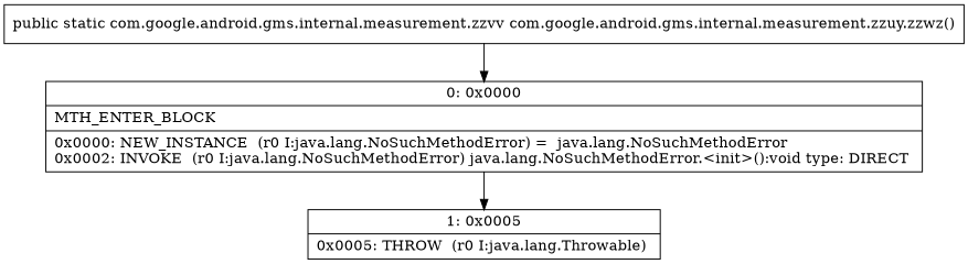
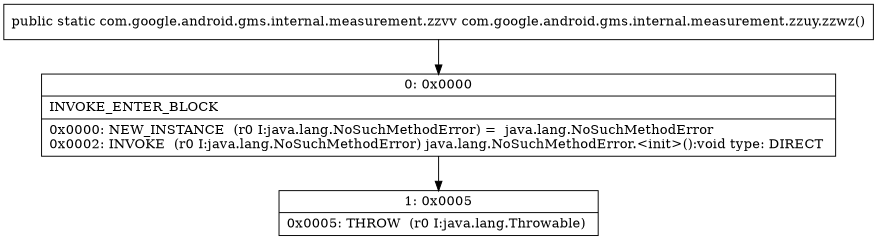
  digraph {
    node [shape=record]
-   n1 [label="{0\:\ 0x0000|MTH_ENTER_BLOCK\l|0x0000: NEW_INSTANCE  (r0 I:java.lang.NoSuchMethodError) =  java.lang.NoSuchMethodError \l0x0002: INVOKE  (r0 I:java.lang.NoSuchMethodError) java.lang.NoSuchMethodError.\<init\>():void type: DIRECT \l}"]
+   n1 [label="{0\:\ 0x0000|INVOKE_ENTER_BLOCK\l|0x0000: NEW_INSTANCE  (r0 I:java.lang.NoSuchMethodError) =  java.lang.NoSuchMethodError \l0x0002: INVOKE  (r0 I:java.lang.NoSuchMethodError) java.lang.NoSuchMethodError.\<init\>():void type: DIRECT \l}"]
    n2 [label="{1\:\ 0x0005|0x0005: THROW  (r0 I:java.lang.Throwable) \l}"]
    n3 [label="{public static com.google.android.gms.internal.measurement.zzvv com.google.android.gms.internal.measurement.zzuy.zzwz() }"]
    n1 -> n2
    n3 -> n1
  }
